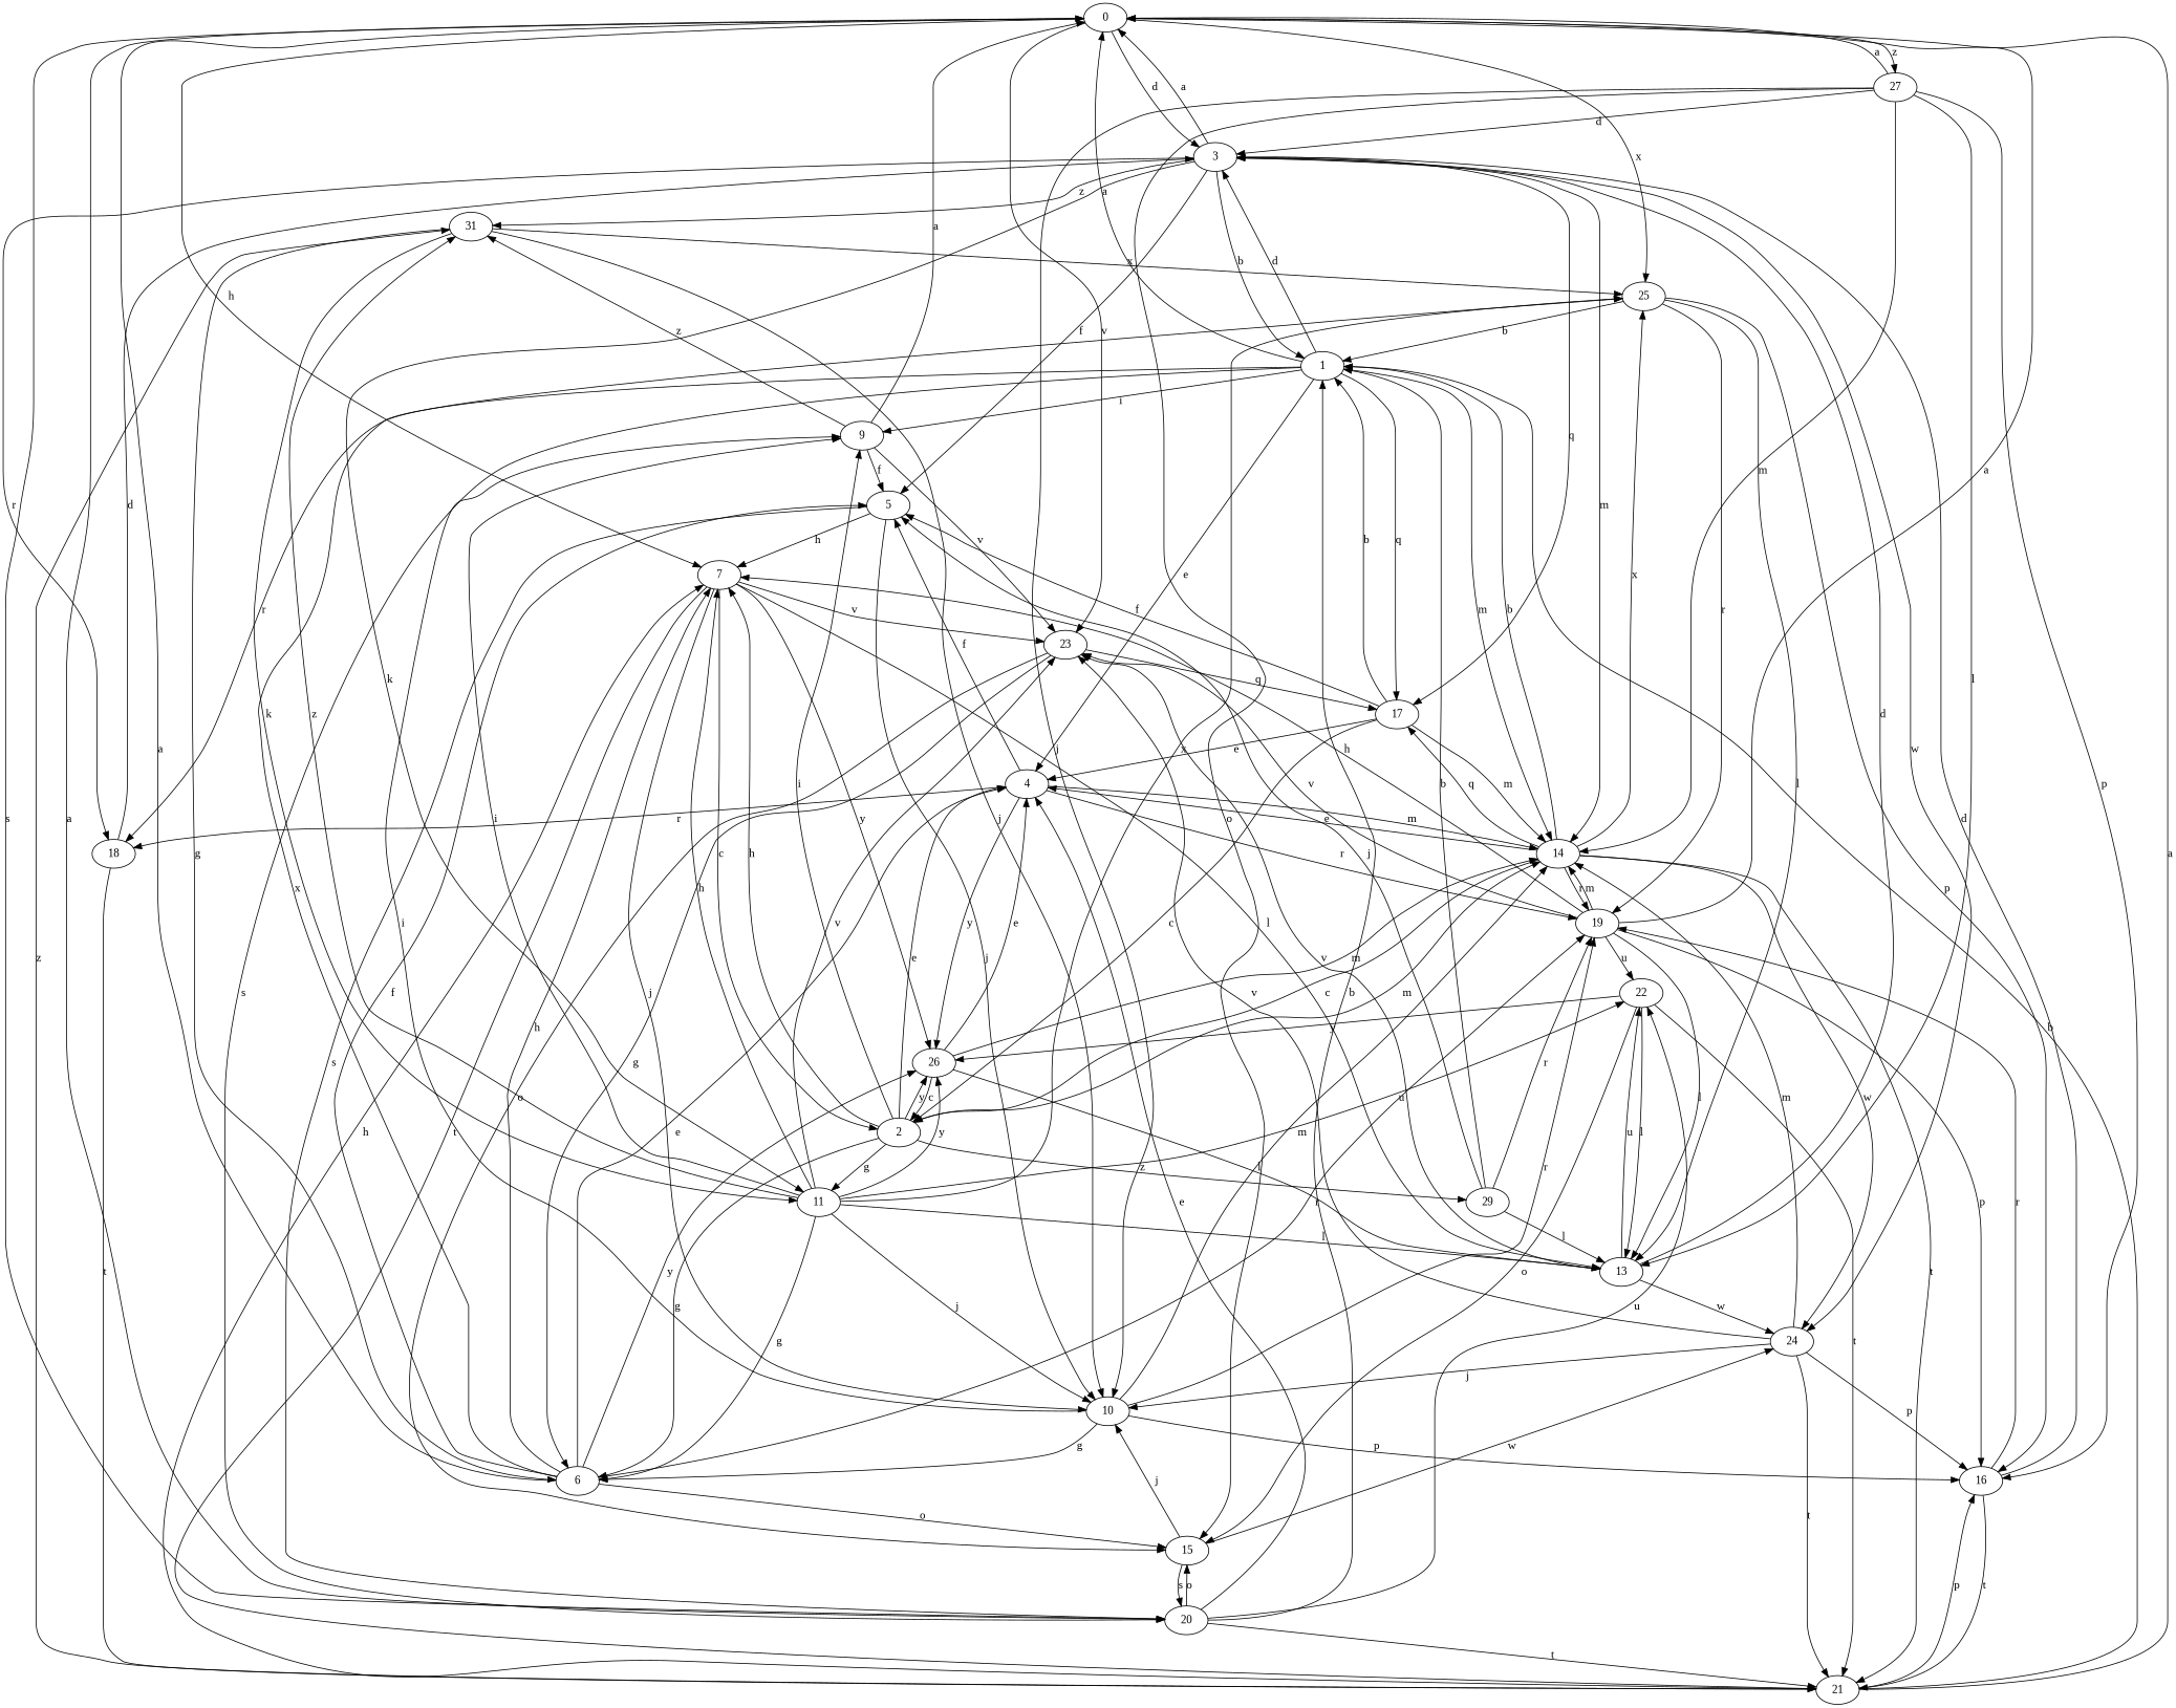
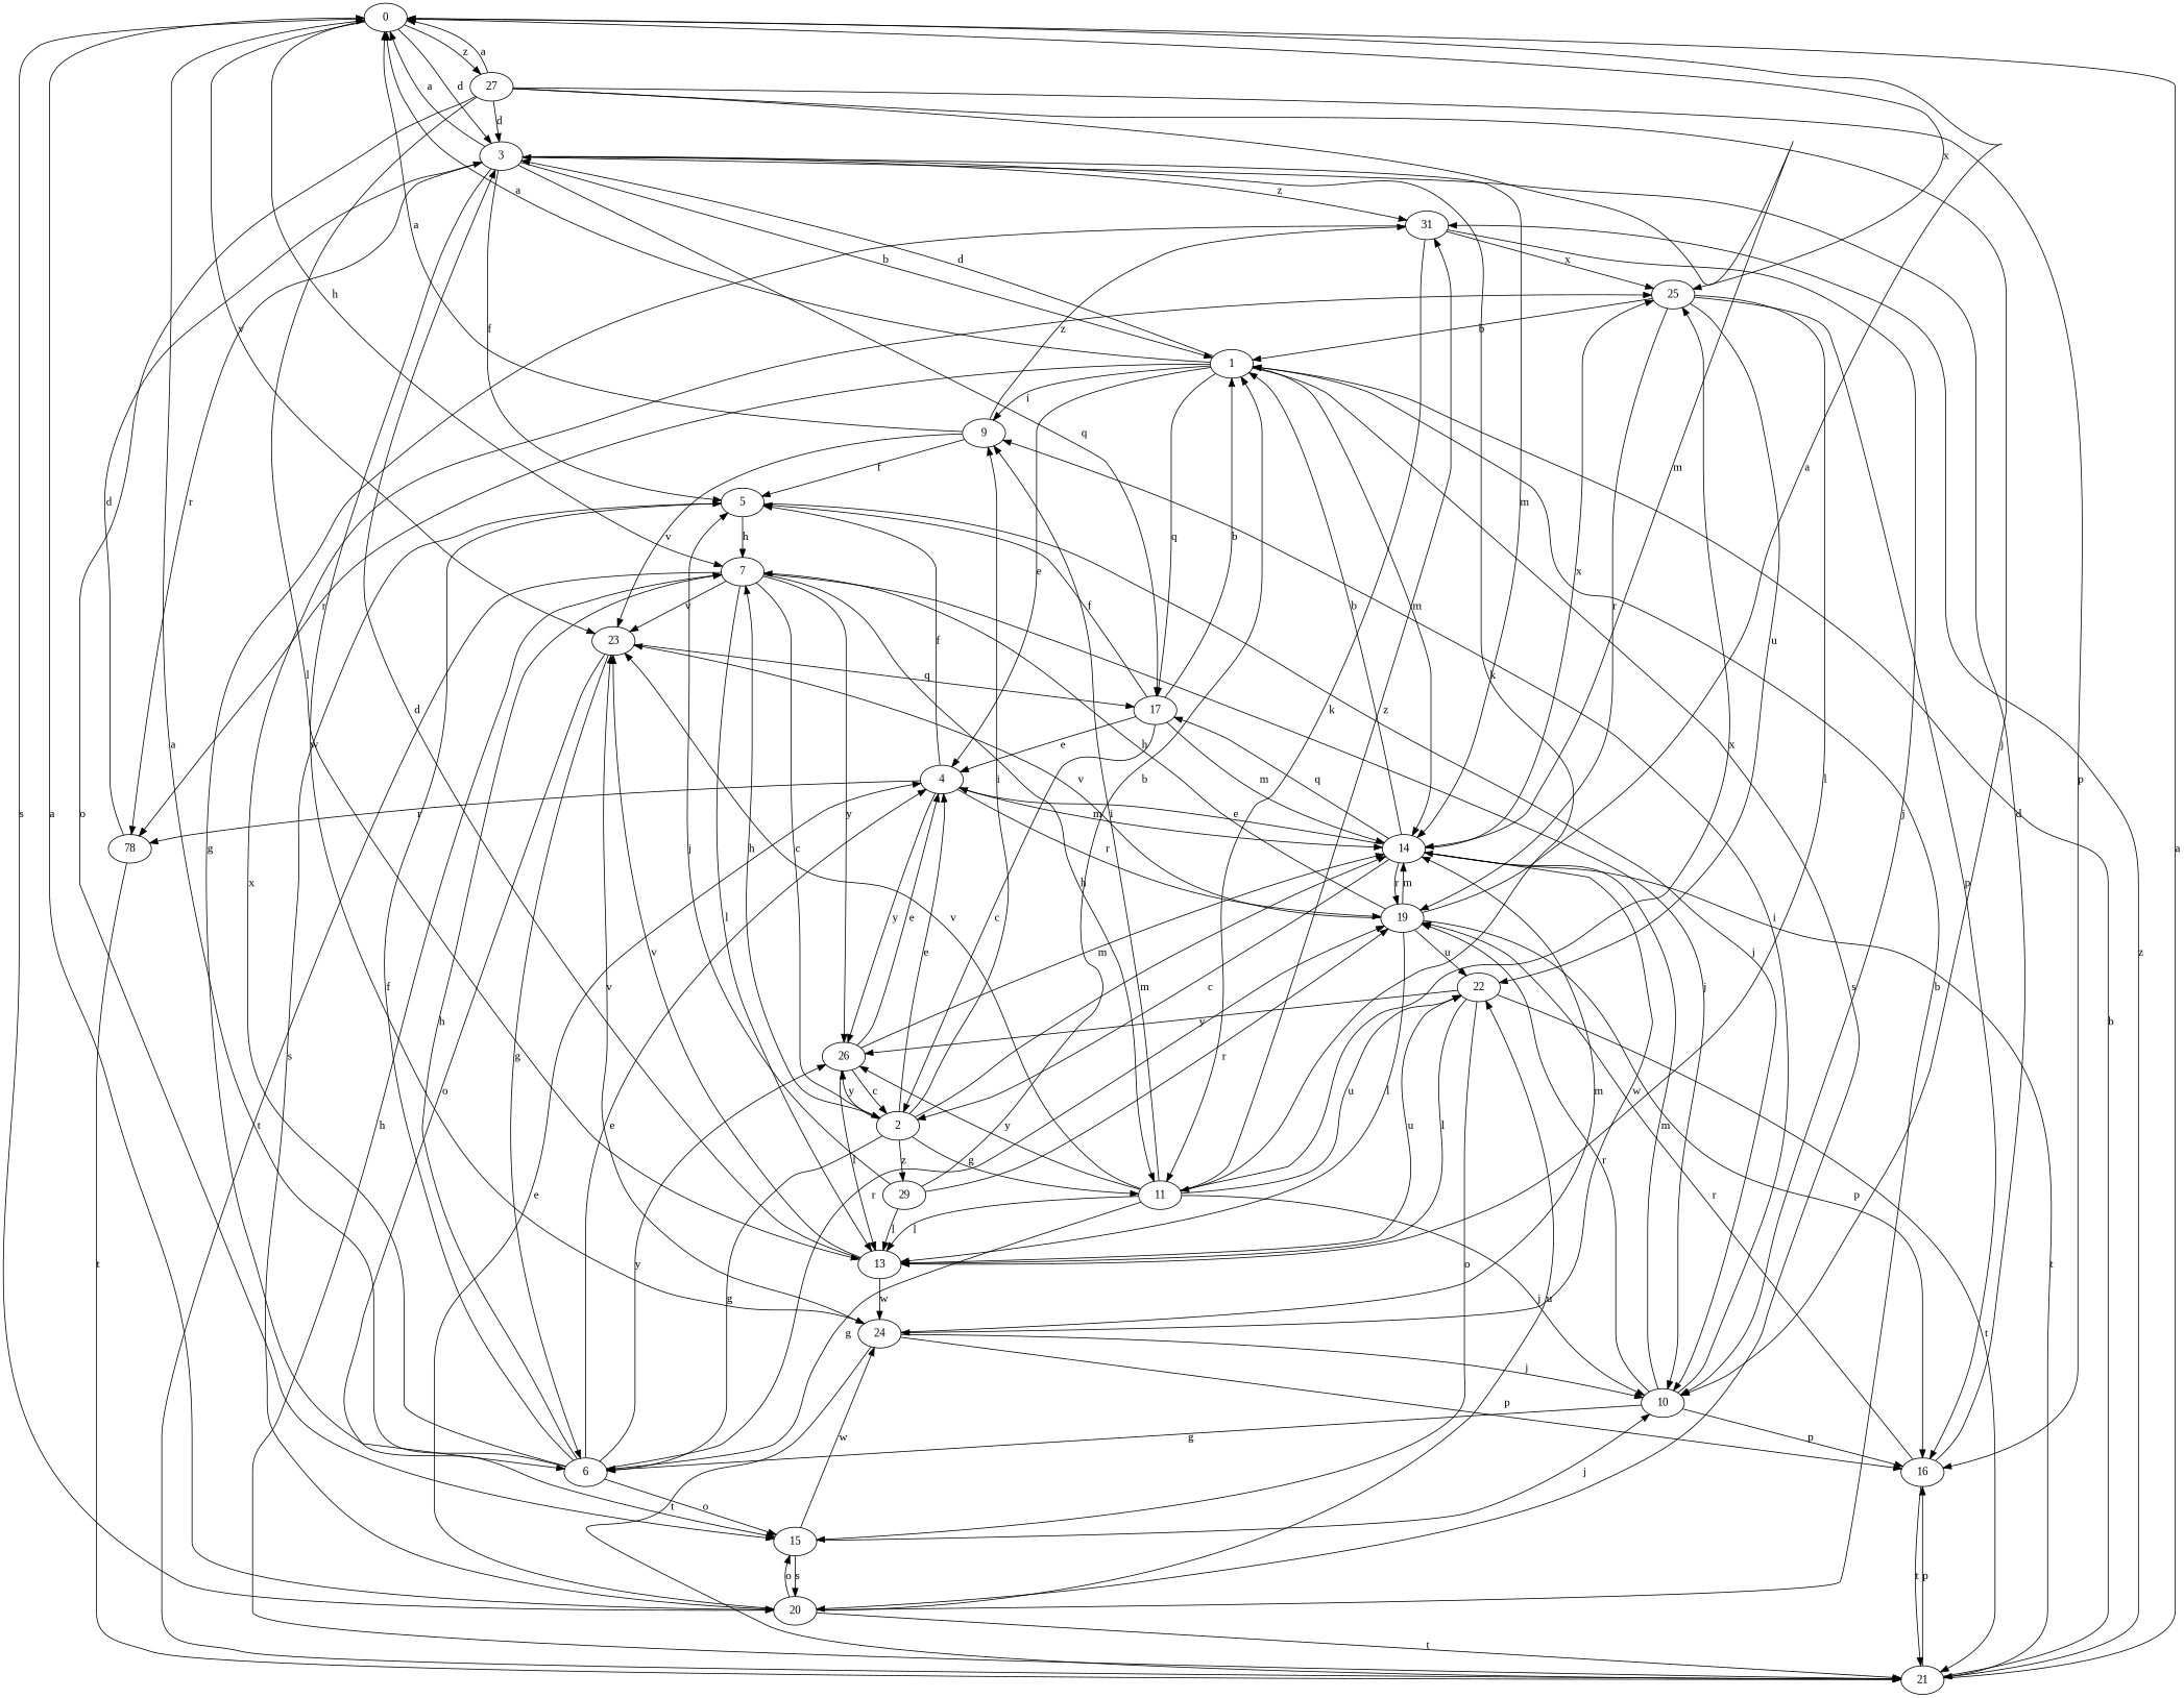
  strict digraph {
    fontname="Liberation Serif"
    node [fontname="Liberation Serif"]
    edge [fontname="Liberation Serif"]
    0
    3
    7
    20
    23
    25
    27
    1
    14
    17
-   18
+   18 [label=78]
    11
    5
    24
    31
    2
    26
    10
    13
    21
    4
    15
    22
    6
    19
    16
    9
    29
    0 -> 3 [label=d]
    0 -> 7 [label=h]
    0 -> 20 [label=s]
    0 -> 23 [label=v]
    0 -> 25 [label=x]
    0 -> 27 [label=z]
    3 -> 0 [label=a]
    3 -> 1 [label=b]
    3 -> 14 [label=m]
    3 -> 17 [label=q]
    3 -> 18 [label=r]
    3 -> 11 [label=k]
    3 -> 5 [label=f]
    3 -> 24 [label=w]
    3 -> 31 [label=z]
    7 -> 23 [label=v]
    7 -> 2 [label=c]
    7 -> 26 [label=y]
    7 -> 10 [label=j]
    7 -> 13 [label=l]
    7 -> 21 [label=t]
    20 -> 0 [label=a]
    20 -> 1 [label=b]
    20 -> 21 [label=t]
    20 -> 4 [label=e]
    20 -> 15 [label=o]
    20 -> 22 [label=u]
    23 -> 17 [label=q]
    23 -> 15 [label=o]
    23 -> 6 [label=g]
    25 -> 1 [label=b]
    25 -> 13 [label=l]
+   25 -> 22 [label=u]
    25 -> 19 [label=r]
    25 -> 16 [label=p]
    27 -> 0 [label=a]
    27 -> 3 [label=d]
    27 -> 14 [label=m]
    27 -> 10 [label=j]
    27 -> 13 [label=l]
    27 -> 15 [label=o]
    27 -> 16 [label=p]
    1 -> 0 [label=a]
    1 -> 3 [label=d]
    1 -> 20 [label=s]
    1 -> 14 [label=m]
    1 -> 17 [label=q]
    1 -> 18 [label=r]
    1 -> 4 [label=e]
    1 -> 9 [label=i]
    14 -> 25 [label=x]
    14 -> 1 [label=b]
    14 -> 17 [label=q]
    14 -> 24 [label=w]
    14 -> 2 [label=c]
    14 -> 21 [label=t]
    14 -> 4 [label=e]
    14 -> 19 [label=r]
    17 -> 1 [label=b]
    17 -> 14 [label=m]
    17 -> 5 [label=f]
    17 -> 2 [label=c]
    17 -> 4 [label=e]
    18 -> 3 [label=d]
    18 -> 21 [label=t]
-   11 -> 7 [label=h]
+   7 -> 11 [label=h]
    11 -> 23 [label=v]
    11 -> 25 [label=x]
    11 -> 31 [label=z]
    11 -> 26 [label=y]
    11 -> 10 [label=j]
    11 -> 13 [label=l]
    11 -> 22 [label=u]
    11 -> 6 [label=g]
    11 -> 9 [label=i]
    5 -> 7 [label=h]
    5 -> 20 [label=s]
    5 -> 10 [label=j]
    24 -> 23 [label=v]
    24 -> 14 [label=m]
    24 -> 10 [label=j]
    24 -> 21 [label=t]
    24 -> 16 [label=p]
    31 -> 25 [label=x]
    31 -> 11 [label=k]
    31 -> 10 [label=j]
    31 -> 6 [label=g]
    2 -> 7 [label=h]
    2 -> 14 [label=m]
    2 -> 11 [label=g]
    2 -> 26 [label=y]
    2 -> 4 [label=e]
    2 -> 6 [label=g]
    2 -> 9 [label=i]
    2 -> 29 [label=z]
    26 -> 14 [label=m]
    26 -> 2 [label=c]
    26 -> 13 [label=l]
    26 -> 4 [label=e]
    10 -> 14 [label=m]
    10 -> 6 [label=g]
    10 -> 19 [label=r]
    10 -> 16 [label=p]
    10 -> 9 [label=i]
    13 -> 3 [label=d]
    13 -> 23 [label=v]
    13 -> 24 [label=w]
    13 -> 22 [label=u]
    21 -> 0 [label=a]
    21 -> 7 [label=h]
    21 -> 1 [label=b]
    21 -> 31 [label=z]
    21 -> 16 [label=p]
    4 -> 14 [label=m]
    4 -> 18 [label=r]
    4 -> 5 [label=f]
    4 -> 26 [label=y]
    4 -> 19 [label=r]
    15 -> 20 [label=s]
    15 -> 24 [label=w]
    15 -> 10 [label=j]
    22 -> 26 [label=y]
    22 -> 13 [label=l]
    22 -> 21 [label=t]
    22 -> 15 [label=o]
    6 -> 0 [label=a]
    6 -> 7 [label=h]
    6 -> 25 [label=x]
    6 -> 5 [label=f]
    6 -> 26 [label=y]
    6 -> 4 [label=e]
    6 -> 15 [label=o]
    6 -> 19 [label=r]
    19 -> 0 [label=a]
    19 -> 7 [label=h]
    19 -> 23 [label=v]
    19 -> 14 [label=m]
    19 -> 13 [label=l]
    19 -> 22 [label=u]
    19 -> 16 [label=p]
    16 -> 3 [label=d]
    16 -> 21 [label=t]
    16 -> 19 [label=r]
    9 -> 0 [label=a]
    9 -> 23 [label=v]
    9 -> 5 [label=f]
    9 -> 31 [label=z]
    29 -> 1 [label=b]
    29 -> 5 [label=j]
    29 -> 13 [label=l]
    29 -> 19 [label=r]
  }
